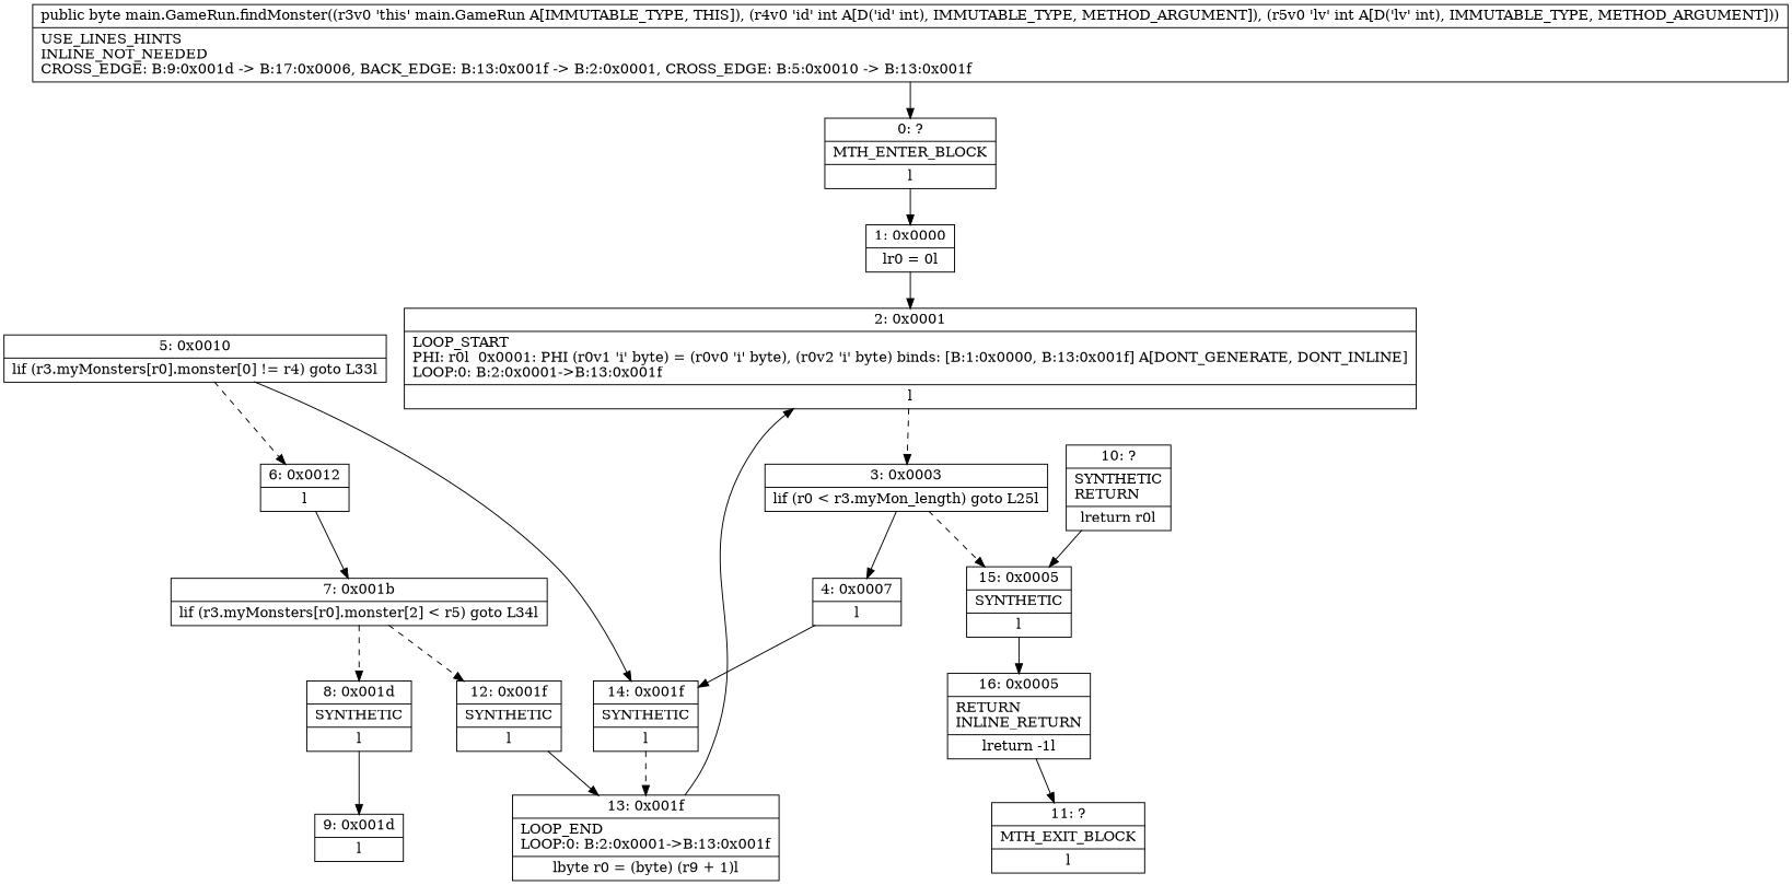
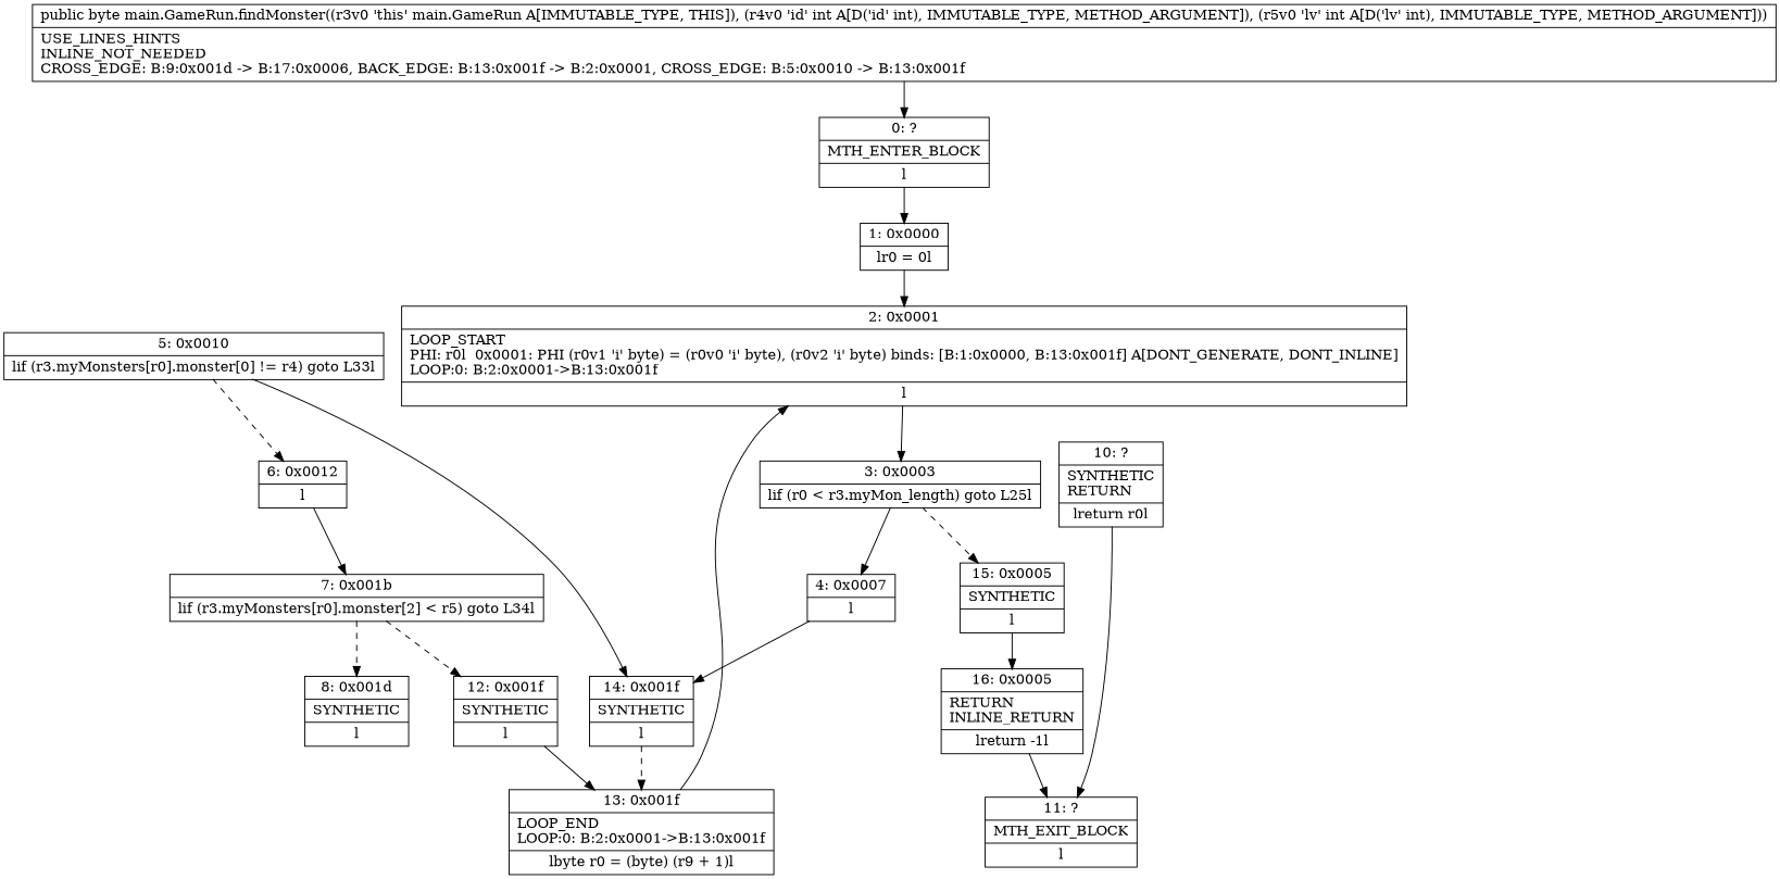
  digraph {
    node [shape=record]
    n1 [label="{0\:\ ?|MTH_ENTER_BLOCK\l|l}"]
    n2 [label="{1\:\ 0x0000|lr0 = 0l}"]
    n3 [label="{2\:\ 0x0001|LOOP_START\lPHI: r0l  0x0001: PHI (r0v1 'i' byte) = (r0v0 'i' byte), (r0v2 'i' byte) binds: [B:1:0x0000, B:13:0x001f] A[DONT_GENERATE, DONT_INLINE]\lLOOP:0: B:2:0x0001\-\>B:13:0x001f\l|l}"]
    n4 [label="{3\:\ 0x0003|lif (r0 \< r3.myMon_length) goto L25l}"]
    n5 [label="{4\:\ 0x0007|l}"]
    n6 [label="{15\:\ 0x0005|SYNTHETIC\l|l}"]
    n7 [label="{14\:\ 0x001f|SYNTHETIC\l|l}"]
    n8 [label="{16\:\ 0x0005|RETURN\lINLINE_RETURN\l|lreturn \-1l}"]
    n9 [label="{5\:\ 0x0010|lif (r3.myMonsters[r0].monster[0] != r4) goto L33l}"]
    n10 [label="{6\:\ 0x0012|l}"]
    n11 [label="{7\:\ 0x001b|lif (r3.myMonsters[r0].monster[2] \< r5) goto L34l}"]
    n12 [label="{13\:\ 0x001f|LOOP_END\lLOOP:0: B:2:0x0001\-\>B:13:0x001f\l|lbyte r0 = (byte) (r9 + 1)l}"]
    n13 [label="{8\:\ 0x001d|SYNTHETIC\l|l}"]
    n14 [label="{12\:\ 0x001f|SYNTHETIC\l|l}"]
-   n15 [label="{9\:\ 0x001d|l}"]
    n16 [label="{10\:\ ?|SYNTHETIC\lRETURN\l|lreturn r0l}"]
    n17 [label="{11\:\ ?|MTH_EXIT_BLOCK\l|l}"]
    n18 [label="{public byte main.GameRun.findMonster((r3v0 'this' main.GameRun A[IMMUTABLE_TYPE, THIS]), (r4v0 'id' int A[D('id' int), IMMUTABLE_TYPE, METHOD_ARGUMENT]), (r5v0 'lv' int A[D('lv' int), IMMUTABLE_TYPE, METHOD_ARGUMENT]))  | USE_LINES_HINTS\lINLINE_NOT_NEEDED\lCROSS_EDGE: B:9:0x001d \-\> B:17:0x0006, BACK_EDGE: B:13:0x001f \-\> B:2:0x0001, CROSS_EDGE: B:5:0x0010 \-\> B:13:0x001f\l}"]
    n1 -> n2
    n2 -> n3
-   n3 -> n4 [style=dashed]
+   n3 -> n4
    n4 -> n5
    n4 -> n6 [style=dashed]
    n5 -> n7
    n6 -> n8
    n7 -> n12 [style=dashed]
    n8 -> n17
    n9 -> n7
    n9 -> n10 [style=dashed]
    n10 -> n11
    n11 -> n13 [style=dashed]
    n11 -> n14 [style=dashed]
    n12 -> n3
-   n13 -> n15
    n14 -> n12
-   n16 -> n6
+   n16 -> n17
    n18 -> n1
  }
